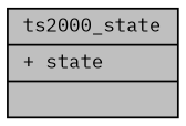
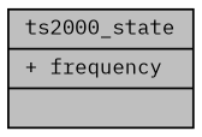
  digraph {
    fontname="IBM Plex Mono"
-   n1 [color=black fillcolor=grey75 fontcolor=black fontname="IBM Plex Mono" fontsize=10 height=0.2 label="{ts2000_state\n|+ state\l|}" shape=record style=filled width=0.4]
+   n1 [color=black fillcolor=grey75 fontcolor=black fontname="IBM Plex Mono" fontsize=10 height=0.2 label="{ts2000_state\n|+ frequency\l|}" shape=record style=filled width=0.4]
  }
